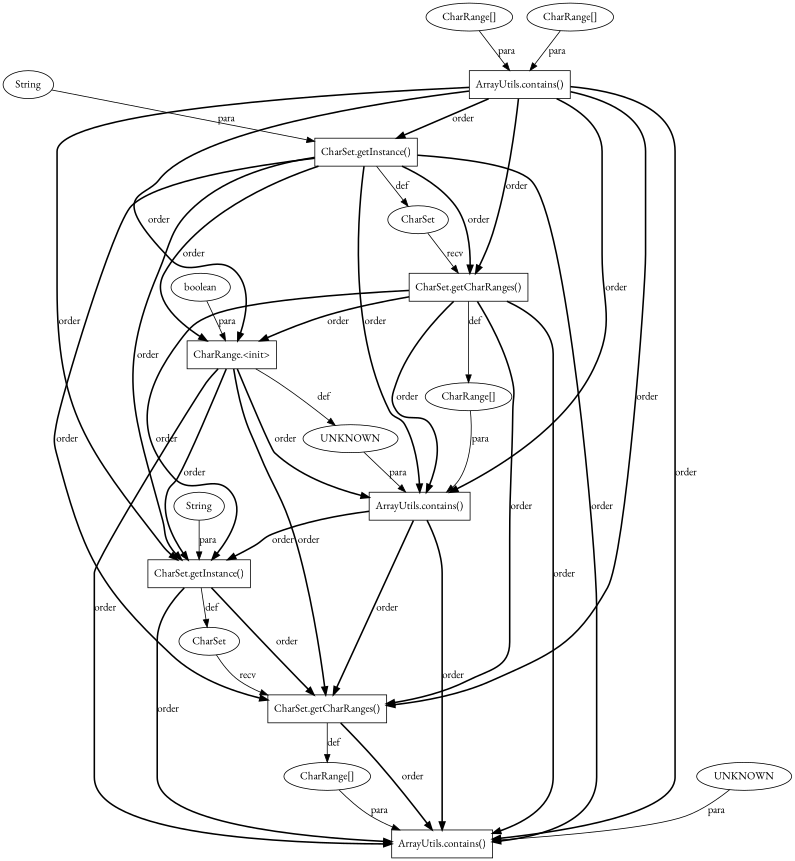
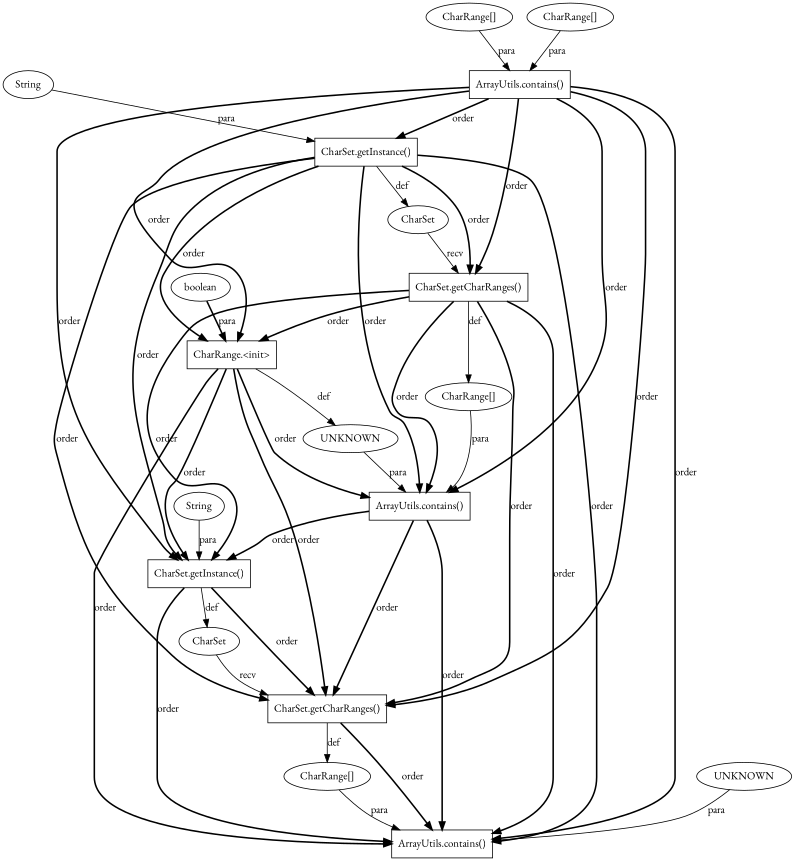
  digraph {
    fontname="EB Garamond"
    node [shape=ellipse fontname="EB Garamond"]
    edge [style=bold fontname="EB Garamond"]
    n1 [label="ArrayUtils.contains()" shape=box]
    n2 [label="CharRange[]"]
    n3 [label="CharSet.getCharRanges()" shape=box]
    n4 [label="ArrayUtils.contains()" shape=box]
    n5 [label="CharSet.getInstance()" shape=box]
    n6 [label="CharRange[]"]
    n7 [label="CharSet.getCharRanges()" shape=box]
    n8 [label="CharRange.<init>" shape=box]
    n9 [label="ArrayUtils.contains()" shape=box]
    n10 [label="CharSet.getInstance()" shape=box]
    n11 [label=CharSet]
    n12 [label=UNKNOWN]
    n13 [label=String]
    n14 [label=CharSet]
    n15 [label=UNKNOWN]
    n16 [label="CharRange[]"]
    n17 [label=boolean]
    n18 [label="CharRange[]"]
    n19 [label=String]
    n2 -> n1 [label=para style=solid]
    n3 -> n1 [label=order]
    n3 -> n2 [label=def style=solid]
    n4 -> n1 [label=order]
    n4 -> n3 [label=order]
    n4 -> n5 [label=order]
    n5 -> n1 [label=order]
    n5 -> n3 [label=order]
    n5 -> n11 [label=def style=solid]
    n6 -> n4 [label=para style=solid]
    n7 -> n1 [label=order]
    n7 -> n3 [label=order]
    n7 -> n4 [label=order]
    n7 -> n5 [label=order]
    n7 -> n6 [label=def style=solid]
    n7 -> n8 [label=order]
    n8 -> n1 [label=order]
    n8 -> n3 [label=order]
    n8 -> n4 [label=order]
    n8 -> n5 [label=order]
    n8 -> n12 [label=def style=solid]
    n9 -> n1 [label=order]
    n9 -> n3 [label=order]
    n9 -> n4 [label=order]
    n9 -> n5 [label=order]
    n9 -> n7 [label=order]
    n9 -> n8 [label=order]
    n9 -> n10 [label=order]
    n10 -> n1 [label=order]
    n10 -> n3 [label=order]
    n10 -> n4 [label=order]
    n10 -> n5 [label=order]
    n10 -> n7 [label=order]
    n10 -> n8 [label=order]
    n10 -> n14 [label=def style=solid]
    n11 -> n3 [label=recv style=solid]
    n12 -> n4 [label=para style=solid]
    n13 -> n5 [label=para style=solid]
    n14 -> n7 [label=recv style=solid]
    n15 -> n1 [label=para style=solid]
    n16 -> n9 [label=para style=solid]
-   n17 -> n8 [label=para style=solid]
+   n17 -> n8 [label=para]
    n18 -> n9 [label=para style=solid]
    n19 -> n10 [label=para style=solid]
  }
